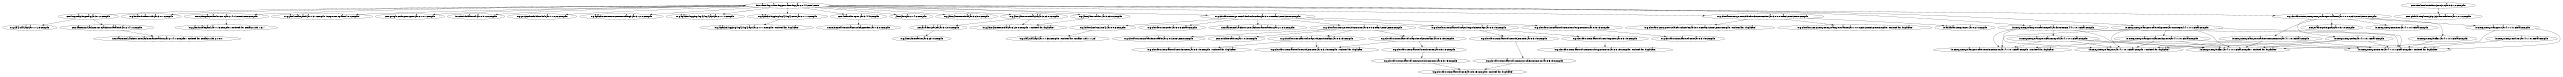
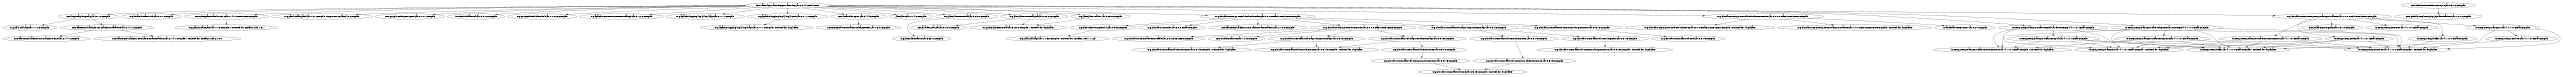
  digraph {
    "dev.waterdog.waterdogpe:waterdog:jar:2.0.4-SNAPSHOT"
    "com.bugsnag:bugsnag:jar:3.7.2:compile"
    n3 [label="org.bstats:bstats-with:jar:3.0.1:compile"]
    "net.cubespace:Yamler-Core:jar:2.4.1-SNAPSHOT:compile"
    "org.yaml:snakeyaml:jar:1.31:compile (scope not updated to compile)"
    "com.google.code.gson:gson:jar:2.10.1:compile"
    "it.unimi.dsi:fastutil:jar:8.5.12:compile"
    "org.projectlombok:lombok:jar:1.18.26:compile"
    "org.apache.commons:commons-lang3:jar:3.12.0:compile"
    "org.apache.logging.log4j:log4j-api:jar:2.17.1:compile"
    "org.apache.logging.log4j:log4j-core:jar:2.17.1:compile"
    "com.lmax:disruptor:jar:3.4.4:compile"
    "jline:jline:jar:2.14.6:compile"
    "org.jline:jline-terminal:jar:3.23.0:compile"
    "org.jline:jline-terminal-jna:jar:3.23.0:compile"
    "org.jline:jline-reader:jar:3.23.0:compile"
    "org.cloudburstmc.protocol:bedrock-codec:jar:3.0.0.Beta6-SNAPSHOT:compile"
    "org.cloudburstmc.protocol:bedrock-connection:jar:3.0.0.Beta6-SNAPSHOT:compile"
    "org.cloudburstmc.netty:netty-transport-raknet:jar:1.0.0.CR3-SNAPSHOT:compile"
    "io.netty:netty-transport-native-epoll:jar:linux-x86_64:4.1.101.Final:compile"
    "io.netty:netty-transport-native-kqueue:jar:osx-x86_64:4.1.101.Final:compile"
    "com.fasterxml.jackson.core:jackson-databind:jar:2.14.1:compile"
    "org.slf4j:slf4j-api:jar:1.7.25:compile"
    "(org.yaml:snakeyaml:jar:1.13:compile - omitted for conflict with 1.31)"
    "(org.apache.logging.log4j:log4j-api:jar:2.17.1:compile - omitted for duplicate)"
    "net.minecrell:terminalconsoleappender:jar:1.3.0:compile"
    "org.jline:jline-native:jar:3.23.0:compile"
    "net.java.dev.jna:jna:jar:5.13.0:compile"
    "(org.jline:jline-terminal:jar:3.23.0:compile - omitted for duplicate)"
    "org.cloudburstmc.protocol:common:jar:3.0.0.Beta6-SNAPSHOT:compile"
    "org.cloudburstmc.fastutil.commons:long-common:jar:8.5.15:compile"
    "org.cloudburstmc.fastutil.maps:long-object-maps:jar:8.5.15:compile"
-   "org.bitbucket.b_c:jose4j:jar:0.9.6:compile"
+   "org.bitbucket.b_c:jose4j:jar:0.9.6:compile" [label="org.bitbucket.b_c:github4j:jar:0.9.6:compile"]
    "org.cloudburstmc:nbt:jar:3.0.3.Final:compile"
    "com.fasterxml.jackson.core:jackson-annotations:jar:2.18.0:compile"
    "(org.cloudburstmc.protocol:bedrock-codec:jar:3.0.0.Beta6-SNAPSHOT:compile - omitted for duplicate)"
    "(org.cloudburstmc.netty:netty-transport-raknet:jar:1.0.0.CR3-SNAPSHOT:compile - omitted for duplicate)"
    "io.airlift:aircompressor:jar:0.27:compile"
    "io.netty:netty-common:jar:4.1.101.Final:compile"
    "io.netty:netty-buffer:jar:4.1.101.Final:compile"
    "io.netty:netty-codec:jar:4.1.101.Final:compile"
    "io.netty:netty-transport:jar:4.1.101.Final:compile"
    "io.netty:netty-transport-native-unix-common:jar:4.1.101.Final:compile"
    "net.jodah:expiringmap:jar:0.5.10:compile"
    "(io.netty:netty-common:jar:4.1.101.Final:compile - omitted for duplicate)"
    "(io.netty:netty-buffer:jar:4.1.101.Final:compile - omitted for duplicate)"
    "(io.netty:netty-transport:jar:4.1.101.Final:compile - omitted for duplicate)"
    "(io.netty:netty-transport-native-unix-common:jar:4.1.101.Final:compile - omitted for duplicate)"
    "io.netty:netty-transport-classes-epoll:jar:4.1.101.Final:compile"
    "io.netty:netty-transport-classes-kqueue:jar:4.1.101.Final:compile"
    "com.nimbusds:nimbus-jose-jwt:jar:9.37.2:compile"
    "com.github.stephenc.jcip:jcip-annotations:jar:1.0-1:compile"
    "(com.fasterxml.jackson.core:jackson-annotations:jar:2.14.1:compile - omitted for conflict with 2.18.0)"
+   "com.fasterxml.jackson.core:jackson-core:jar:2.14.1:compile"
    "org.cloudburstmc.fastutil.maps:int-object-maps:jar:8.5.15:compile"
    "org.cloudburstmc.fastutil.maps:object-int-maps:jar:8.5.15:compile"
    "org.cloudburstmc.math:immutable:jar:2.0-SNAPSHOT:compile"
    "com.nukkitx:natives:jar:1.0.3:compile"
    "org.cloudburstmc.fastutil:core:jar:8.5.15:compile"
    "org.cloudburstmc.fastutil.sets:object-sets:jar:8.5.15:compile"
    "org.cloudburstmc.fastutil.sets:long-sets:jar:8.5.15:compile"
    "(org.slf4j:slf4j-api:jar:1.7.36:compile - omitted for conflict with 1.7.25)"
    "io.netty:netty-resolver:jar:4.1.101.Final:compile"
    "(org.cloudburstmc.fastutil.sets:object-sets:jar:8.5.15:compile - omitted for duplicate)"
    "org.cloudburstmc.fastutil.sets:int-sets:jar:8.5.15:compile"
    "(org.cloudburstmc.fastutil.sets:int-sets:jar:8.5.15:compile - omitted for duplicate)"
    "org.cloudburstmc.fastutil.commons:object-common:jar:8.5.15:compile"
    "(org.cloudburstmc.fastutil.commons:long-common:jar:8.5.15:compile - omitted for duplicate)"
    "org.cloudburstmc.fastutil.commons:int-common:jar:8.5.15:compile"
    "(org.cloudburstmc.fastutil:core:jar:8.5.15:compile - omitted for duplicate)"
-   "com.bugsnag:bugsnag:jar:3.7.2:compile" -> "dev.waterdog.waterdogpe:waterdog:jar:2.0.4-SNAPSHOT"
+   "dev.waterdog.waterdogpe:waterdog:jar:2.0.4-SNAPSHOT" -> "com.bugsnag:bugsnag:jar:3.7.2:compile"
    "dev.waterdog.waterdogpe:waterdog:jar:2.0.4-SNAPSHOT" -> n3
    "dev.waterdog.waterdogpe:waterdog:jar:2.0.4-SNAPSHOT" -> "net.cubespace:Yamler-Core:jar:2.4.1-SNAPSHOT:compile"
    "dev.waterdog.waterdogpe:waterdog:jar:2.0.4-SNAPSHOT" -> "org.yaml:snakeyaml:jar:1.31:compile (scope not updated to compile)"
    "dev.waterdog.waterdogpe:waterdog:jar:2.0.4-SNAPSHOT" -> "com.google.code.gson:gson:jar:2.10.1:compile"
    "dev.waterdog.waterdogpe:waterdog:jar:2.0.4-SNAPSHOT" -> "it.unimi.dsi:fastutil:jar:8.5.12:compile"
    "dev.waterdog.waterdogpe:waterdog:jar:2.0.4-SNAPSHOT" -> "org.projectlombok:lombok:jar:1.18.26:compile"
    "dev.waterdog.waterdogpe:waterdog:jar:2.0.4-SNAPSHOT" -> "org.apache.commons:commons-lang3:jar:3.12.0:compile"
    "dev.waterdog.waterdogpe:waterdog:jar:2.0.4-SNAPSHOT" -> "org.apache.logging.log4j:log4j-api:jar:2.17.1:compile"
    "dev.waterdog.waterdogpe:waterdog:jar:2.0.4-SNAPSHOT" -> "org.apache.logging.log4j:log4j-core:jar:2.17.1:compile"
    "dev.waterdog.waterdogpe:waterdog:jar:2.0.4-SNAPSHOT" -> "com.lmax:disruptor:jar:3.4.4:compile"
    "dev.waterdog.waterdogpe:waterdog:jar:2.0.4-SNAPSHOT" -> "jline:jline:jar:2.14.6:compile"
    "dev.waterdog.waterdogpe:waterdog:jar:2.0.4-SNAPSHOT" -> "org.jline:jline-terminal:jar:3.23.0:compile"
    "dev.waterdog.waterdogpe:waterdog:jar:2.0.4-SNAPSHOT" -> "org.jline:jline-terminal-jna:jar:3.23.0:compile"
    "dev.waterdog.waterdogpe:waterdog:jar:2.0.4-SNAPSHOT" -> "org.jline:jline-reader:jar:3.23.0:compile"
    "dev.waterdog.waterdogpe:waterdog:jar:2.0.4-SNAPSHOT" -> "org.cloudburstmc.protocol:bedrock-codec:jar:3.0.0.Beta6-SNAPSHOT:compile"
    "dev.waterdog.waterdogpe:waterdog:jar:2.0.4-SNAPSHOT" -> "org.cloudburstmc.protocol:bedrock-connection:jar:3.0.0.Beta6-SNAPSHOT:compile"
    "dev.waterdog.waterdogpe:waterdog:jar:2.0.4-SNAPSHOT" -> "org.cloudburstmc.netty:netty-transport-raknet:jar:1.0.0.CR3-SNAPSHOT:compile"
    "dev.waterdog.waterdogpe:waterdog:jar:2.0.4-SNAPSHOT" -> "io.netty:netty-transport-native-epoll:jar:linux-x86_64:4.1.101.Final:compile"
    "dev.waterdog.waterdogpe:waterdog:jar:2.0.4-SNAPSHOT" -> "io.netty:netty-transport-native-kqueue:jar:osx-x86_64:4.1.101.Final:compile"
    "com.bugsnag:bugsnag:jar:3.7.2:compile" -> "com.fasterxml.jackson.core:jackson-databind:jar:2.14.1:compile"
    "com.bugsnag:bugsnag:jar:3.7.2:compile" -> "org.slf4j:slf4j-api:jar:1.7.25:compile"
    "net.cubespace:Yamler-Core:jar:2.4.1-SNAPSHOT:compile" -> "(org.yaml:snakeyaml:jar:1.13:compile - omitted for conflict with 1.31)"
    "org.apache.logging.log4j:log4j-core:jar:2.17.1:compile" -> "(org.apache.logging.log4j:log4j-api:jar:2.17.1:compile - omitted for duplicate)"
    "com.lmax:disruptor:jar:3.4.4:compile" -> "net.minecrell:terminalconsoleappender:jar:1.3.0:compile"
-   "net.java.dev.jna:jna:jar:5.13.0:compile" -> "org.jline:jline-native:jar:3.23.0:compile"
+   "org.jline:jline-terminal:jar:3.23.0:compile" -> "org.jline:jline-native:jar:3.23.0:compile"
    "org.jline:jline-terminal-jna:jar:3.23.0:compile" -> "net.java.dev.jna:jna:jar:5.13.0:compile"
    "org.jline:jline-terminal-jna:jar:3.23.0:compile" -> "(org.jline:jline-terminal:jar:3.23.0:compile - omitted for duplicate)"
    "org.jline:jline-reader:jar:3.23.0:compile" -> "(org.jline:jline-terminal:jar:3.23.0:compile - omitted for duplicate)"
    "org.cloudburstmc.protocol:bedrock-codec:jar:3.0.0.Beta6-SNAPSHOT:compile" -> "org.cloudburstmc.protocol:common:jar:3.0.0.Beta6-SNAPSHOT:compile"
    "org.cloudburstmc.protocol:bedrock-codec:jar:3.0.0.Beta6-SNAPSHOT:compile" -> "org.cloudburstmc.fastutil.commons:long-common:jar:8.5.15:compile"
    "org.cloudburstmc.protocol:bedrock-codec:jar:3.0.0.Beta6-SNAPSHOT:compile" -> "org.cloudburstmc.fastutil.maps:long-object-maps:jar:8.5.15:compile"
    "org.cloudburstmc.protocol:bedrock-codec:jar:3.0.0.Beta6-SNAPSHOT:compile" -> "org.bitbucket.b_c:jose4j:jar:0.9.6:compile"
    "org.cloudburstmc.protocol:bedrock-codec:jar:3.0.0.Beta6-SNAPSHOT:compile" -> "org.cloudburstmc:nbt:jar:3.0.3.Final:compile"
    "org.cloudburstmc.protocol:bedrock-codec:jar:3.0.0.Beta6-SNAPSHOT:compile" -> "com.fasterxml.jackson.core:jackson-annotations:jar:2.18.0:compile"
    "org.cloudburstmc.protocol:bedrock-connection:jar:3.0.0.Beta6-SNAPSHOT:compile" -> "(org.cloudburstmc.protocol:bedrock-codec:jar:3.0.0.Beta6-SNAPSHOT:compile - omitted for duplicate)"
    "org.cloudburstmc.protocol:bedrock-connection:jar:3.0.0.Beta6-SNAPSHOT:compile" -> "(org.cloudburstmc.netty:netty-transport-raknet:jar:1.0.0.CR3-SNAPSHOT:compile - omitted for duplicate)"
    "org.cloudburstmc.protocol:bedrock-connection:jar:3.0.0.Beta6-SNAPSHOT:compile" -> "io.airlift:aircompressor:jar:0.27:compile"
    "org.cloudburstmc.netty:netty-transport-raknet:jar:1.0.0.CR3-SNAPSHOT:compile" -> "io.netty:netty-common:jar:4.1.101.Final:compile"
    "org.cloudburstmc.netty:netty-transport-raknet:jar:1.0.0.CR3-SNAPSHOT:compile" -> "io.netty:netty-buffer:jar:4.1.101.Final:compile"
    "org.cloudburstmc.netty:netty-transport-raknet:jar:1.0.0.CR3-SNAPSHOT:compile" -> "io.netty:netty-codec:jar:4.1.101.Final:compile"
    "org.cloudburstmc.netty:netty-transport-raknet:jar:1.0.0.CR3-SNAPSHOT:compile" -> "io.netty:netty-transport:jar:4.1.101.Final:compile"
    "org.cloudburstmc.netty:netty-transport-raknet:jar:1.0.0.CR3-SNAPSHOT:compile" -> "io.netty:netty-transport-native-unix-common:jar:4.1.101.Final:compile"
    "org.cloudburstmc.netty:netty-transport-raknet:jar:1.0.0.CR3-SNAPSHOT:compile" -> "net.jodah:expiringmap:jar:0.5.10:compile"
    "io.netty:netty-transport-native-epoll:jar:linux-x86_64:4.1.101.Final:compile" -> "(io.netty:netty-common:jar:4.1.101.Final:compile - omitted for duplicate)"
    "io.netty:netty-transport-native-epoll:jar:linux-x86_64:4.1.101.Final:compile" -> "(io.netty:netty-buffer:jar:4.1.101.Final:compile - omitted for duplicate)"
    "io.netty:netty-transport-native-epoll:jar:linux-x86_64:4.1.101.Final:compile" -> "(io.netty:netty-transport:jar:4.1.101.Final:compile - omitted for duplicate)"
    "io.netty:netty-transport-native-epoll:jar:linux-x86_64:4.1.101.Final:compile" -> "(io.netty:netty-transport-native-unix-common:jar:4.1.101.Final:compile - omitted for duplicate)"
    "io.netty:netty-transport-native-epoll:jar:linux-x86_64:4.1.101.Final:compile" -> "io.netty:netty-transport-classes-epoll:jar:4.1.101.Final:compile"
    "io.netty:netty-transport-native-kqueue:jar:osx-x86_64:4.1.101.Final:compile" -> "(io.netty:netty-common:jar:4.1.101.Final:compile - omitted for duplicate)"
    "io.netty:netty-transport-native-kqueue:jar:osx-x86_64:4.1.101.Final:compile" -> "(io.netty:netty-buffer:jar:4.1.101.Final:compile - omitted for duplicate)"
    "io.netty:netty-transport-native-kqueue:jar:osx-x86_64:4.1.101.Final:compile" -> "(io.netty:netty-transport:jar:4.1.101.Final:compile - omitted for duplicate)"
    "io.netty:netty-transport-native-kqueue:jar:osx-x86_64:4.1.101.Final:compile" -> "(io.netty:netty-transport-native-unix-common:jar:4.1.101.Final:compile - omitted for duplicate)"
    "io.netty:netty-transport-native-kqueue:jar:osx-x86_64:4.1.101.Final:compile" -> "io.netty:netty-transport-classes-kqueue:jar:4.1.101.Final:compile"
    "com.fasterxml.jackson.core:jackson-databind:jar:2.14.1:compile" -> "(com.fasterxml.jackson.core:jackson-annotations:jar:2.14.1:compile - omitted for conflict with 2.18.0)"
+   "com.fasterxml.jackson.core:jackson-databind:jar:2.14.1:compile" -> "com.fasterxml.jackson.core:jackson-core:jar:2.14.1:compile"
    "org.cloudburstmc.protocol:common:jar:3.0.0.Beta6-SNAPSHOT:compile" -> "org.cloudburstmc.fastutil.maps:int-object-maps:jar:8.5.15:compile"
    "org.cloudburstmc.protocol:common:jar:3.0.0.Beta6-SNAPSHOT:compile" -> "org.cloudburstmc.fastutil.maps:object-int-maps:jar:8.5.15:compile"
    "org.cloudburstmc.protocol:common:jar:3.0.0.Beta6-SNAPSHOT:compile" -> "org.cloudburstmc.math:immutable:jar:2.0-SNAPSHOT:compile"
    "org.cloudburstmc.protocol:common:jar:3.0.0.Beta6-SNAPSHOT:compile" -> "com.nukkitx:natives:jar:1.0.3:compile"
    "org.cloudburstmc.fastutil.commons:long-common:jar:8.5.15:compile" -> "org.cloudburstmc.fastutil:core:jar:8.5.15:compile"
    "org.cloudburstmc.fastutil.maps:long-object-maps:jar:8.5.15:compile" -> "org.cloudburstmc.fastutil.sets:object-sets:jar:8.5.15:compile"
    "org.cloudburstmc.fastutil.maps:long-object-maps:jar:8.5.15:compile" -> "org.cloudburstmc.fastutil.sets:long-sets:jar:8.5.15:compile"
    "org.bitbucket.b_c:jose4j:jar:0.9.6:compile" -> "(org.slf4j:slf4j-api:jar:1.7.36:compile - omitted for conflict with 1.7.25)"
    "io.netty:netty-buffer:jar:4.1.101.Final:compile" -> "(io.netty:netty-common:jar:4.1.101.Final:compile - omitted for duplicate)"
    "io.netty:netty-codec:jar:4.1.101.Final:compile" -> "(io.netty:netty-common:jar:4.1.101.Final:compile - omitted for duplicate)"
    "io.netty:netty-codec:jar:4.1.101.Final:compile" -> "(io.netty:netty-buffer:jar:4.1.101.Final:compile - omitted for duplicate)"
    "io.netty:netty-codec:jar:4.1.101.Final:compile" -> "(io.netty:netty-transport:jar:4.1.101.Final:compile - omitted for duplicate)"
    "io.netty:netty-transport:jar:4.1.101.Final:compile" -> "(io.netty:netty-common:jar:4.1.101.Final:compile - omitted for duplicate)"
    "io.netty:netty-transport:jar:4.1.101.Final:compile" -> "(io.netty:netty-buffer:jar:4.1.101.Final:compile - omitted for duplicate)"
+   "io.netty:netty-transport:jar:4.1.101.Final:compile" -> "io.netty:netty-resolver:jar:4.1.101.Final:compile"
    "io.netty:netty-transport-native-unix-common:jar:4.1.101.Final:compile" -> "(io.netty:netty-common:jar:4.1.101.Final:compile - omitted for duplicate)"
    "io.netty:netty-transport-native-unix-common:jar:4.1.101.Final:compile" -> "(io.netty:netty-buffer:jar:4.1.101.Final:compile - omitted for duplicate)"
    "io.netty:netty-transport-native-unix-common:jar:4.1.101.Final:compile" -> "(io.netty:netty-transport:jar:4.1.101.Final:compile - omitted for duplicate)"
    "io.netty:netty-transport-classes-epoll:jar:4.1.101.Final:compile" -> "(io.netty:netty-common:jar:4.1.101.Final:compile - omitted for duplicate)"
    "io.netty:netty-transport-classes-epoll:jar:4.1.101.Final:compile" -> "(io.netty:netty-buffer:jar:4.1.101.Final:compile - omitted for duplicate)"
    "io.netty:netty-transport-classes-epoll:jar:4.1.101.Final:compile" -> "(io.netty:netty-transport:jar:4.1.101.Final:compile - omitted for duplicate)"
    "io.netty:netty-transport-classes-epoll:jar:4.1.101.Final:compile" -> "(io.netty:netty-transport-native-unix-common:jar:4.1.101.Final:compile - omitted for duplicate)"
    "io.netty:netty-transport-classes-kqueue:jar:4.1.101.Final:compile" -> "(io.netty:netty-common:jar:4.1.101.Final:compile - omitted for duplicate)"
    "io.netty:netty-transport-classes-kqueue:jar:4.1.101.Final:compile" -> "(io.netty:netty-buffer:jar:4.1.101.Final:compile - omitted for duplicate)"
    "io.netty:netty-transport-classes-kqueue:jar:4.1.101.Final:compile" -> "(io.netty:netty-transport:jar:4.1.101.Final:compile - omitted for duplicate)"
    "io.netty:netty-transport-classes-kqueue:jar:4.1.101.Final:compile" -> "(io.netty:netty-transport-native-unix-common:jar:4.1.101.Final:compile - omitted for duplicate)"
    "com.nimbusds:nimbus-jose-jwt:jar:9.37.2:compile" -> "com.github.stephenc.jcip:jcip-annotations:jar:1.0-1:compile"
    "org.cloudburstmc.fastutil.maps:int-object-maps:jar:8.5.15:compile" -> "(org.cloudburstmc.fastutil.sets:object-sets:jar:8.5.15:compile - omitted for duplicate)"
    "org.cloudburstmc.fastutil.maps:int-object-maps:jar:8.5.15:compile" -> "org.cloudburstmc.fastutil.sets:int-sets:jar:8.5.15:compile"
    "org.cloudburstmc.fastutil.maps:object-int-maps:jar:8.5.15:compile" -> "(org.cloudburstmc.fastutil.sets:object-sets:jar:8.5.15:compile - omitted for duplicate)"
    "org.cloudburstmc.fastutil.maps:object-int-maps:jar:8.5.15:compile" -> "(org.cloudburstmc.fastutil.sets:int-sets:jar:8.5.15:compile - omitted for duplicate)"
    "org.cloudburstmc.fastutil.sets:object-sets:jar:8.5.15:compile" -> "org.cloudburstmc.fastutil.commons:object-common:jar:8.5.15:compile"
    "org.cloudburstmc.fastutil.sets:long-sets:jar:8.5.15:compile" -> "(org.cloudburstmc.fastutil.commons:long-common:jar:8.5.15:compile - omitted for duplicate)"
    "io.netty:netty-resolver:jar:4.1.101.Final:compile" -> "(io.netty:netty-common:jar:4.1.101.Final:compile - omitted for duplicate)"
    "org.cloudburstmc.fastutil.sets:int-sets:jar:8.5.15:compile" -> "org.cloudburstmc.fastutil.commons:int-common:jar:8.5.15:compile"
    "org.cloudburstmc.fastutil.commons:object-common:jar:8.5.15:compile" -> "(org.cloudburstmc.fastutil:core:jar:8.5.15:compile - omitted for duplicate)"
    "org.cloudburstmc.fastutil.commons:int-common:jar:8.5.15:compile" -> "(org.cloudburstmc.fastutil:core:jar:8.5.15:compile - omitted for duplicate)"
  }
